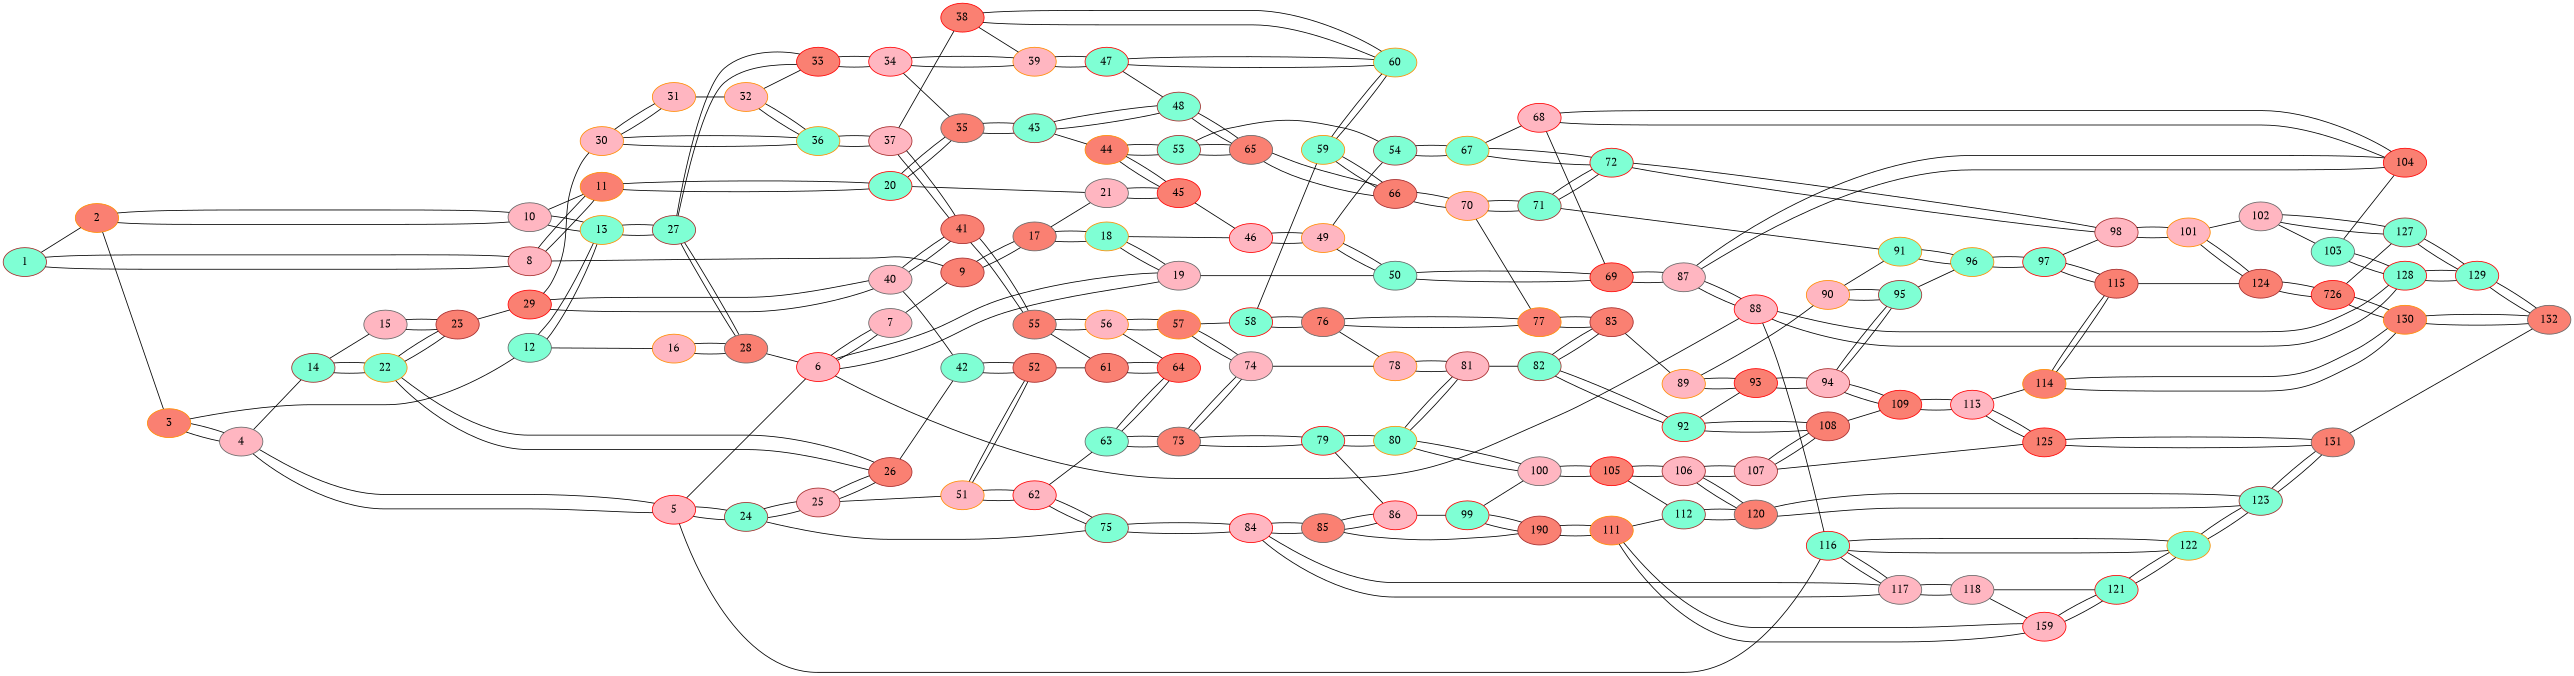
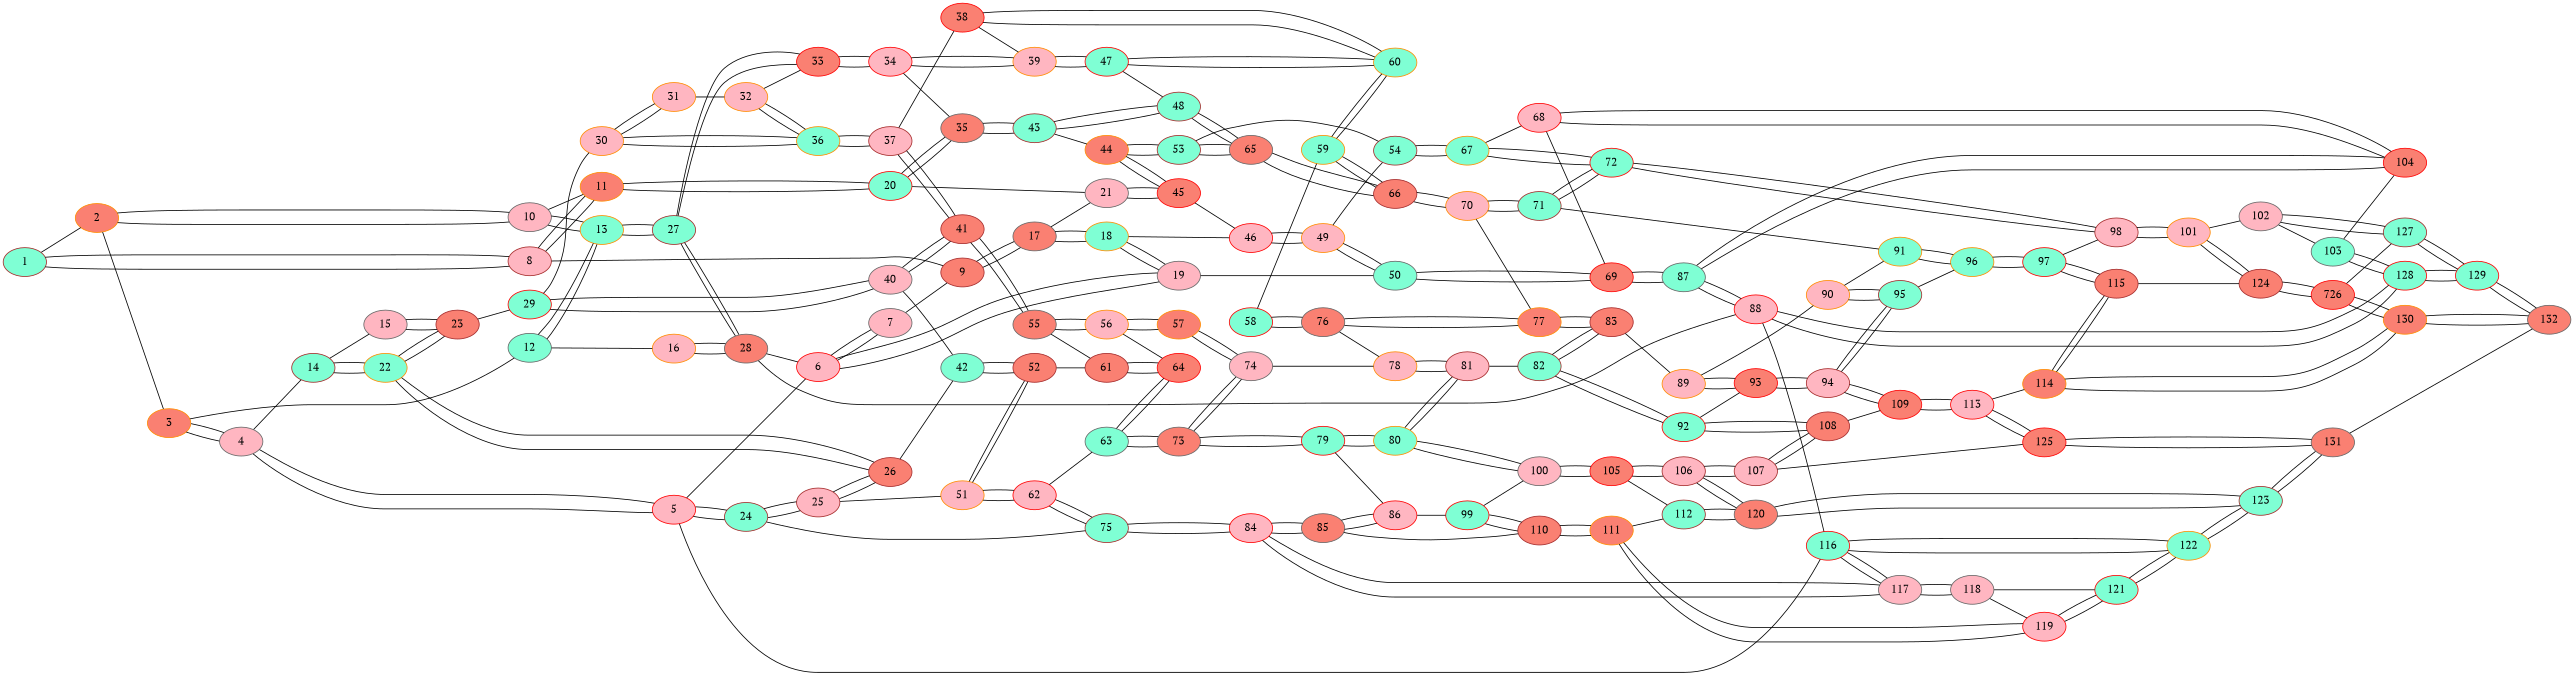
  graph {
    fontname="PT Serif"
    rankdir=LR
    node [color=brown fillcolor=lightpink fontname="PT Serif" style=filled]
    edge [fontname="PT Serif"]
    2 [color=darkorange fillcolor=salmon]
    1 [fillcolor=aquamarine]
    8
    3 [color=darkorange fillcolor=salmon]
    10 [color=gray40]
    9 [fillcolor=salmon]
    11 [color=darkorange fillcolor=salmon]
    4 [color=gray40]
    12 [color=gray40 fillcolor=aquamarine]
    13 [color=darkorange fillcolor=aquamarine]
    5 [color=red]
    14 [fillcolor=aquamarine]
    16 [color=darkorange]
    6 [color=red]
    24 [fillcolor=aquamarine]
    116 [color=red fillcolor=aquamarine]
    15 [color=gray40]
    22 [color=darkorange fillcolor=aquamarine]
    7 [color=gray40]
    19 [color=gray40]
    88 [color=red]
    25
    75 [fillcolor=aquamarine]
    117 [color=gray40]
    122 [color=darkorange fillcolor=aquamarine]
    50 [color=gray40 fillcolor=aquamarine]
    128 [color=red fillcolor=aquamarine]
    17 [color=gray40 fillcolor=salmon]
    20 [color=red fillcolor=aquamarine]
    18 [color=darkorange fillcolor=aquamarine]
    21 [color=gray40]
    27 [fillcolor=aquamarine]
    35 [color=gray40 fillcolor=salmon]
    28 [color=gray40 fillcolor=salmon]
    33 [color=red fillcolor=salmon]
    23 [fillcolor=salmon]
    26 [fillcolor=salmon]
-   29 [color=red fillcolor=salmon]
+   29 [color=red fillcolor=aquamarine]
    46 [color=red]
    45 [color=red fillcolor=salmon]
    49 [color=darkorange]
    69 [color=red fillcolor=salmon]
    43 [fillcolor=aquamarine]
    42 [color=gray40 fillcolor=aquamarine]
    30 [color=darkorange]
    40 [color=gray40]
    51 [color=darkorange]
    84 [color=red]
    52 [fillcolor=salmon]
    62 [color=red]
    34 [color=red]
    31 [color=darkorange]
    32 [color=darkorange]
    36 [color=darkorange fillcolor=aquamarine]
    41 [fillcolor=salmon]
    37
    39 [color=darkorange]
    47 [color=red fillcolor=aquamarine]
    44 [color=darkorange fillcolor=salmon]
    48 [fillcolor=aquamarine]
    38 [color=red fillcolor=salmon]
    60 [color=darkorange fillcolor=aquamarine]
    55 [color=gray40 fillcolor=salmon]
    61 [fillcolor=salmon]
    56 [color=darkorange]
    53 [fillcolor=aquamarine]
    65 [color=gray40 fillcolor=salmon]
    54 [fillcolor=aquamarine]
    66 [fillcolor=salmon]
    67 [color=darkorange fillcolor=aquamarine]
-   87 [color=gray40]
+   87 [color=gray40 fillcolor=aquamarine]
    63 [color=gray40 fillcolor=aquamarine]
    64 [color=red fillcolor=salmon]
    68 [color=red]
    72 [color=red fillcolor=aquamarine]
    57 [color=darkorange fillcolor=salmon]
    58 [color=red fillcolor=aquamarine]
    74 [color=gray40]
    59 [color=darkorange fillcolor=aquamarine]
    76 [color=gray40 fillcolor=salmon]
    78 [color=darkorange]
    77 [color=darkorange fillcolor=salmon]
    70 [color=darkorange]
    73 [color=gray40 fillcolor=salmon]
    79 [color=red fillcolor=aquamarine]
    71 [fillcolor=aquamarine]
    104 [color=red fillcolor=salmon]
    98
    91 [color=darkorange fillcolor=aquamarine]
    83 [fillcolor=salmon]
    96 [color=darkorange fillcolor=aquamarine]
    101 [color=darkorange]
    80 [color=darkorange fillcolor=aquamarine]
    86 [color=red]
    81
    85 [color=gray40 fillcolor=salmon]
    89 [color=darkorange]
    82 [fillcolor=aquamarine]
    100 [color=gray40]
    99 [color=red fillcolor=aquamarine]
    105 [color=red fillcolor=salmon]
    92 [color=red fillcolor=aquamarine]
    93 [color=red fillcolor=salmon]
    108 [fillcolor=salmon]
    90 [color=darkorange]
-   110 [fillcolor=salmon label=190]
+   110 [fillcolor=salmon]
    118 [color=gray40]
    111 [color=darkorange fillcolor=salmon]
    129 [color=red fillcolor=aquamarine]
    95 [fillcolor=aquamarine]
    94
    97 [color=red fillcolor=aquamarine]
    109 [color=red fillcolor=salmon]
    113 [color=red]
    115 [fillcolor=salmon]
    124 [fillcolor=salmon]
    102 [color=gray40]
    106
    112 [fillcolor=aquamarine]
    103 [color=gray40 fillcolor=aquamarine]
    127 [fillcolor=aquamarine]
    n122 [color=red fillcolor=salmon label=726]
    107
    120 [color=gray40 fillcolor=salmon]
    125 [color=red fillcolor=salmon]
    123 [fillcolor=aquamarine]
    131 [color=gray40 fillcolor=salmon]
    114 [color=darkorange fillcolor=salmon]
-   119 [color=red label=159]
+   119 [color=red]
    121 [color=red fillcolor=aquamarine]
    130 [color=darkorange fillcolor=salmon]
    132 [color=gray40 fillcolor=salmon]
    2 -- 3
    2 -- 10
    2 -- 10
    1 -- 2
    1 -- 8
    1 -- 8
    8 -- 9
    8 -- 11
    8 -- 11
    3 -- 4
    3 -- 4
    3 -- 12
    10 -- 11
    10 -- 13
    10 -- 13
    9 -- 17
    9 -- 17
    11 -- 20
    11 -- 20
    4 -- 5
    4 -- 5
    4 -- 14
    12 -- 13
    12 -- 13
    12 -- 16
    13 -- 27
    13 -- 27
    5 -- 6
    5 -- 24
    5 -- 24
    5 -- 116
    14 -- 15
    14 -- 22
    14 -- 22
    16 -- 28
    16 -- 28
    6 -- 7
    6 -- 7
    6 -- 19
    6 -- 19
-   6 -- 88
+   28 -- 88
    24 -- 25
    24 -- 25
    24 -- 75
    116 -- 117
    116 -- 117
    116 -- 122
    116 -- 122
    15 -- 23
    15 -- 23
    22 -- 23
    22 -- 23
    22 -- 26
    22 -- 26
    7 -- 9
    19 -- 50
    88 -- 116
    88 -- 128
    88 -- 128
    25 -- 26
    25 -- 26
    25 -- 51
    75 -- 84
    75 -- 84
    117 -- 118
    117 -- 118
    122 -- 123
    122 -- 123
    50 -- 69
    50 -- 69
    128 -- 129
    128 -- 129
    17 -- 18
    17 -- 18
    17 -- 21
    20 -- 21
    20 -- 35
    20 -- 35
    18 -- 19
    18 -- 19
    18 -- 46
    21 -- 45
    21 -- 45
    27 -- 28
    27 -- 28
    27 -- 33
    27 -- 33
    35 -- 43
    35 -- 43
    28 -- 6
    33 -- 34
    33 -- 34
    23 -- 29
    26 -- 42
    29 -- 30
    29 -- 40
    29 -- 40
    46 -- 49
    46 -- 49
    45 -- 46
    49 -- 50
    49 -- 50
    49 -- 54
    69 -- 87
    69 -- 87
    43 -- 44
    43 -- 48
    43 -- 48
    42 -- 52
    42 -- 52
    30 -- 31
    30 -- 31
    30 -- 36
    30 -- 36
    40 -- 42
    40 -- 41
    40 -- 41
    51 -- 52
    51 -- 52
    51 -- 62
    51 -- 62
    84 -- 117
    84 -- 117
    84 -- 85
    84 -- 85
    52 -- 61
    62 -- 75
    62 -- 75
    62 -- 63
    34 -- 35
    34 -- 39
    34 -- 39
    31 -- 32
    32 -- 33
    32 -- 36
    32 -- 36
    36 -- 37
    36 -- 37
    41 -- 55
    41 -- 55
    37 -- 41
    37 -- 41
    37 -- 38
    39 -- 47
    39 -- 47
    47 -- 48
    47 -- 60
    47 -- 60
    44 -- 45
    44 -- 45
    44 -- 53
    44 -- 53
    48 -- 65
    48 -- 65
    38 -- 39
    38 -- 60
    38 -- 60
    55 -- 61
    55 -- 56
    55 -- 56
    61 -- 64
    61 -- 64
    56 -- 64
    56 -- 57
    56 -- 57
    53 -- 65
    53 -- 65
    53 -- 54
    65 -- 66
    65 -- 66
    54 -- 67
    54 -- 67
    66 -- 70
    66 -- 70
    67 -- 68
    67 -- 72
    67 -- 72
    87 -- 88
    87 -- 88
    87 -- 104
    87 -- 104
    63 -- 64
    63 -- 64
    63 -- 73
    63 -- 73
    68 -- 69
    68 -- 104
    68 -- 104
    72 -- 98
    72 -- 98
-   57 -- 58
    57 -- 74
    57 -- 74
    58 -- 59
    58 -- 76
    58 -- 76
    74 -- 78
    59 -- 60
    59 -- 60
    59 -- 66
    59 -- 66
    76 -- 78
    76 -- 77
    76 -- 77
    78 -- 81
    78 -- 81
    77 -- 83
    77 -- 83
    70 -- 77
    70 -- 71
    70 -- 71
    73 -- 74
    73 -- 74
    73 -- 79
    73 -- 79
    79 -- 80
    79 -- 80
    79 -- 86
    71 -- 72
    71 -- 72
    71 -- 91
    98 -- 101
    98 -- 101
    91 -- 96
    91 -- 96
    83 -- 89
    96 -- 97
    96 -- 97
    101 -- 124
    101 -- 124
    101 -- 102
    80 -- 81
    80 -- 81
    80 -- 100
    80 -- 100
    86 -- 99
    81 -- 82
    85 -- 86
    85 -- 86
    85 -- 110
    89 -- 93
    89 -- 93
    89 -- 90
    82 -- 83
    82 -- 83
    82 -- 92
    82 -- 92
    100 -- 105
    100 -- 105
    99 -- 100
    99 -- 110
    99 -- 110
    105 -- 106
    105 -- 106
    105 -- 112
    92 -- 93
    92 -- 108
    92 -- 108
    93 -- 94
    93 -- 94
    108 -- 109
    90 -- 91
    90 -- 95
    90 -- 95
    110 -- 111
    110 -- 111
    118 -- 119
    118 -- 121
    111 -- 112
    111 -- 119
    111 -- 119
    129 -- 132
    129 -- 132
    95 -- 96
    94 -- 95
    94 -- 95
    94 -- 109
    94 -- 109
    97 -- 98
    97 -- 115
    97 -- 115
    109 -- 113
    109 -- 113
    113 -- 125
    113 -- 125
    113 -- 114
    115 -- 124
    124 -- n122
    124 -- n122
    102 -- 103
    102 -- 127
    102 -- 127
    106 -- 107
    106 -- 107
    106 -- 120
    106 -- 120
    112 -- 120
    112 -- 120
    103 -- 128
    103 -- 128
    103 -- 104
    127 -- 129
    127 -- 129
    n122 -- 127
    n122 -- 130
    n122 -- 130
    107 -- 108
    107 -- 108
    107 -- 125
    120 -- 123
    120 -- 123
    125 -- 131
    125 -- 131
    123 -- 131
    123 -- 131
    131 -- 132
    114 -- 115
    114 -- 115
    114 -- 130
    114 -- 130
    119 -- 121
    119 -- 121
    121 -- 122
    121 -- 122
    130 -- 132
    130 -- 132
  }
